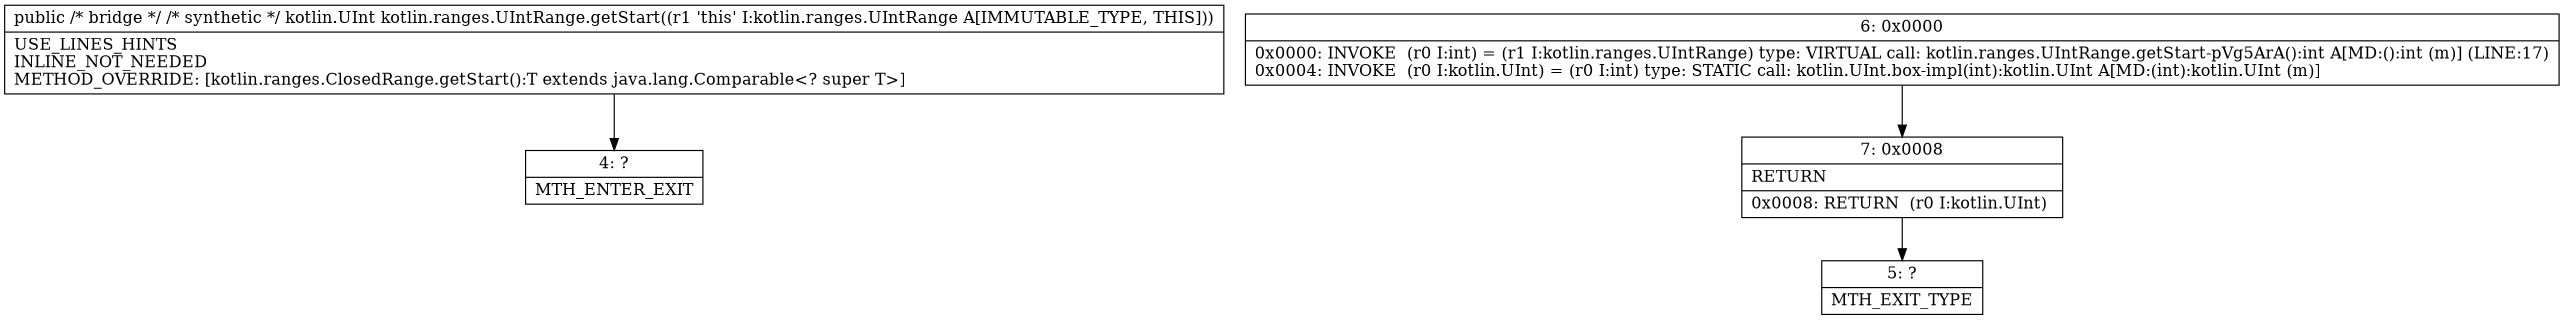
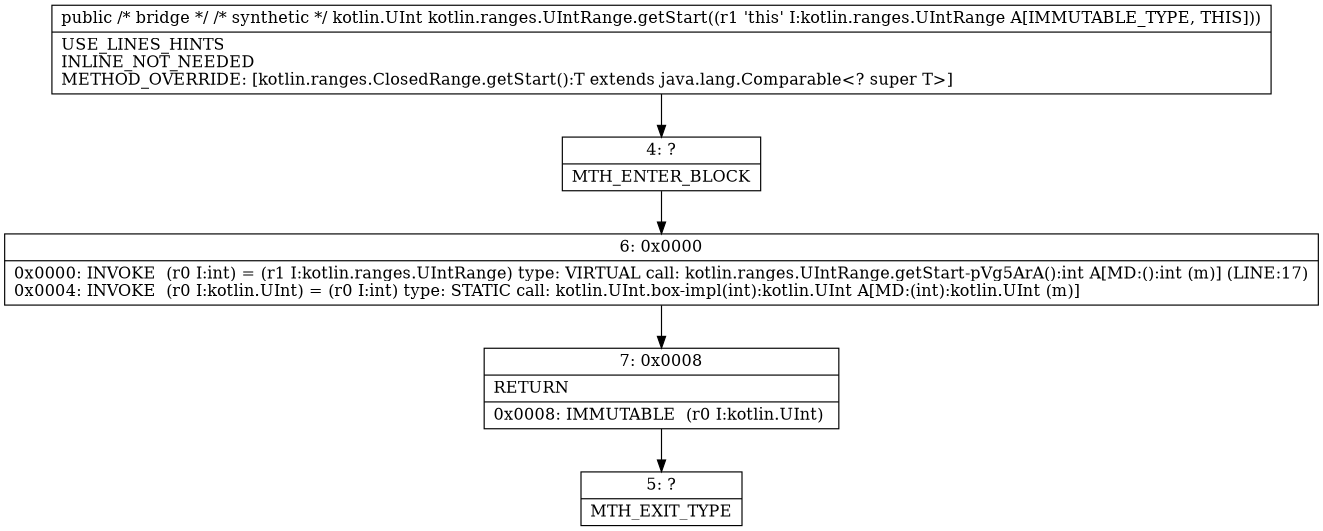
  digraph {
    node [shape=record]
-   n1 [label="{4\:\ ?|MTH_ENTER_EXIT\l}"]
+   n1 [label="{4\:\ ?|MTH_ENTER_BLOCK\l}"]
    n2 [label="{6\:\ 0x0000|0x0000: INVOKE  (r0 I:int) = (r1 I:kotlin.ranges.UIntRange) type: VIRTUAL call: kotlin.ranges.UIntRange.getStart\-pVg5ArA():int A[MD:():int (m)] (LINE:17)\l0x0004: INVOKE  (r0 I:kotlin.UInt) = (r0 I:int) type: STATIC call: kotlin.UInt.box\-impl(int):kotlin.UInt A[MD:(int):kotlin.UInt (m)]\l}"]
-   n3 [label="{7\:\ 0x0008|RETURN\l|0x0008: RETURN  (r0 I:kotlin.UInt) \l}"]
+   n3 [label="{7\:\ 0x0008|RETURN\l|0x0008: IMMUTABLE  (r0 I:kotlin.UInt) \l}"]
    n4 [label="{5\:\ ?|MTH_EXIT_TYPE\l}"]
    n5 [label="{public \/* bridge *\/ \/* synthetic *\/ kotlin.UInt kotlin.ranges.UIntRange.getStart((r1 'this' I:kotlin.ranges.UIntRange A[IMMUTABLE_TYPE, THIS]))  | USE_LINES_HINTS\lINLINE_NOT_NEEDED\lMETHOD_OVERRIDE: [kotlin.ranges.ClosedRange.getStart():T extends java.lang.Comparable\<? super T\>]\l}"]
+   n1 -> n2
    n2 -> n3
    n3 -> n4
    n5 -> n1
  }
